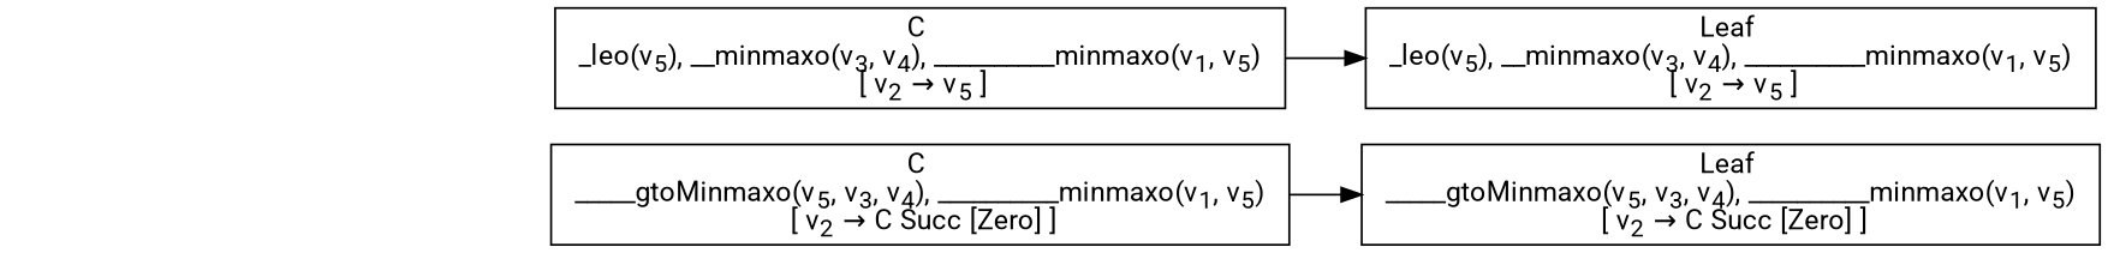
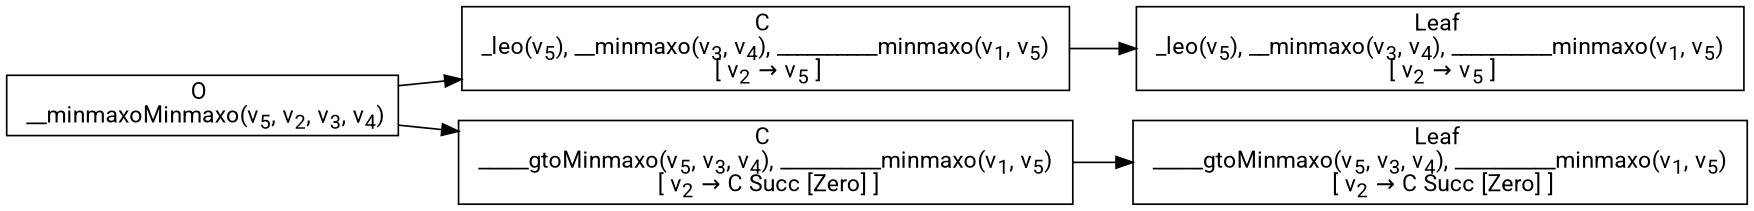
  digraph {
    rankdir=LR
    fontname=Roboto
    node [fillcolor=white shape=box style=filled fontname=Roboto]
    edge [fontname=Roboto]
+   n1 [label=<O <BR/> __minmaxoMinmaxo(v<SUB>5</SUB>, v<SUB>2</SUB>, v<SUB>3</SUB>, v<SUB>4</SUB>)>]
    n2 [label=<C <BR/> _leo(v<SUB>5</SUB>), __minmaxo(v<SUB>3</SUB>, v<SUB>4</SUB>), __________minmaxo(v<SUB>1</SUB>, v<SUB>5</SUB>) <BR/>  [ v<SUB>2</SUB> &rarr; v<SUB>5</SUB> ] >]
    n3 [label=<C <BR/> _____gtoMinmaxo(v<SUB>5</SUB>, v<SUB>3</SUB>, v<SUB>4</SUB>), __________minmaxo(v<SUB>1</SUB>, v<SUB>5</SUB>) <BR/>  [ v<SUB>2</SUB> &rarr; C Succ [Zero] ] >]
    n4 [label=<Leaf <BR/> _leo(v<SUB>5</SUB>), __minmaxo(v<SUB>3</SUB>, v<SUB>4</SUB>), __________minmaxo(v<SUB>1</SUB>, v<SUB>5</SUB>) <BR/>  [ v<SUB>2</SUB> &rarr; v<SUB>5</SUB> ] >]
    n5 [label=<Leaf <BR/> _____gtoMinmaxo(v<SUB>5</SUB>, v<SUB>3</SUB>, v<SUB>4</SUB>), __________minmaxo(v<SUB>1</SUB>, v<SUB>5</SUB>) <BR/>  [ v<SUB>2</SUB> &rarr; C Succ [Zero] ] >]
+   n1 -> n2
+   n1 -> n3
    n2 -> n4
    n3 -> n5
  }
